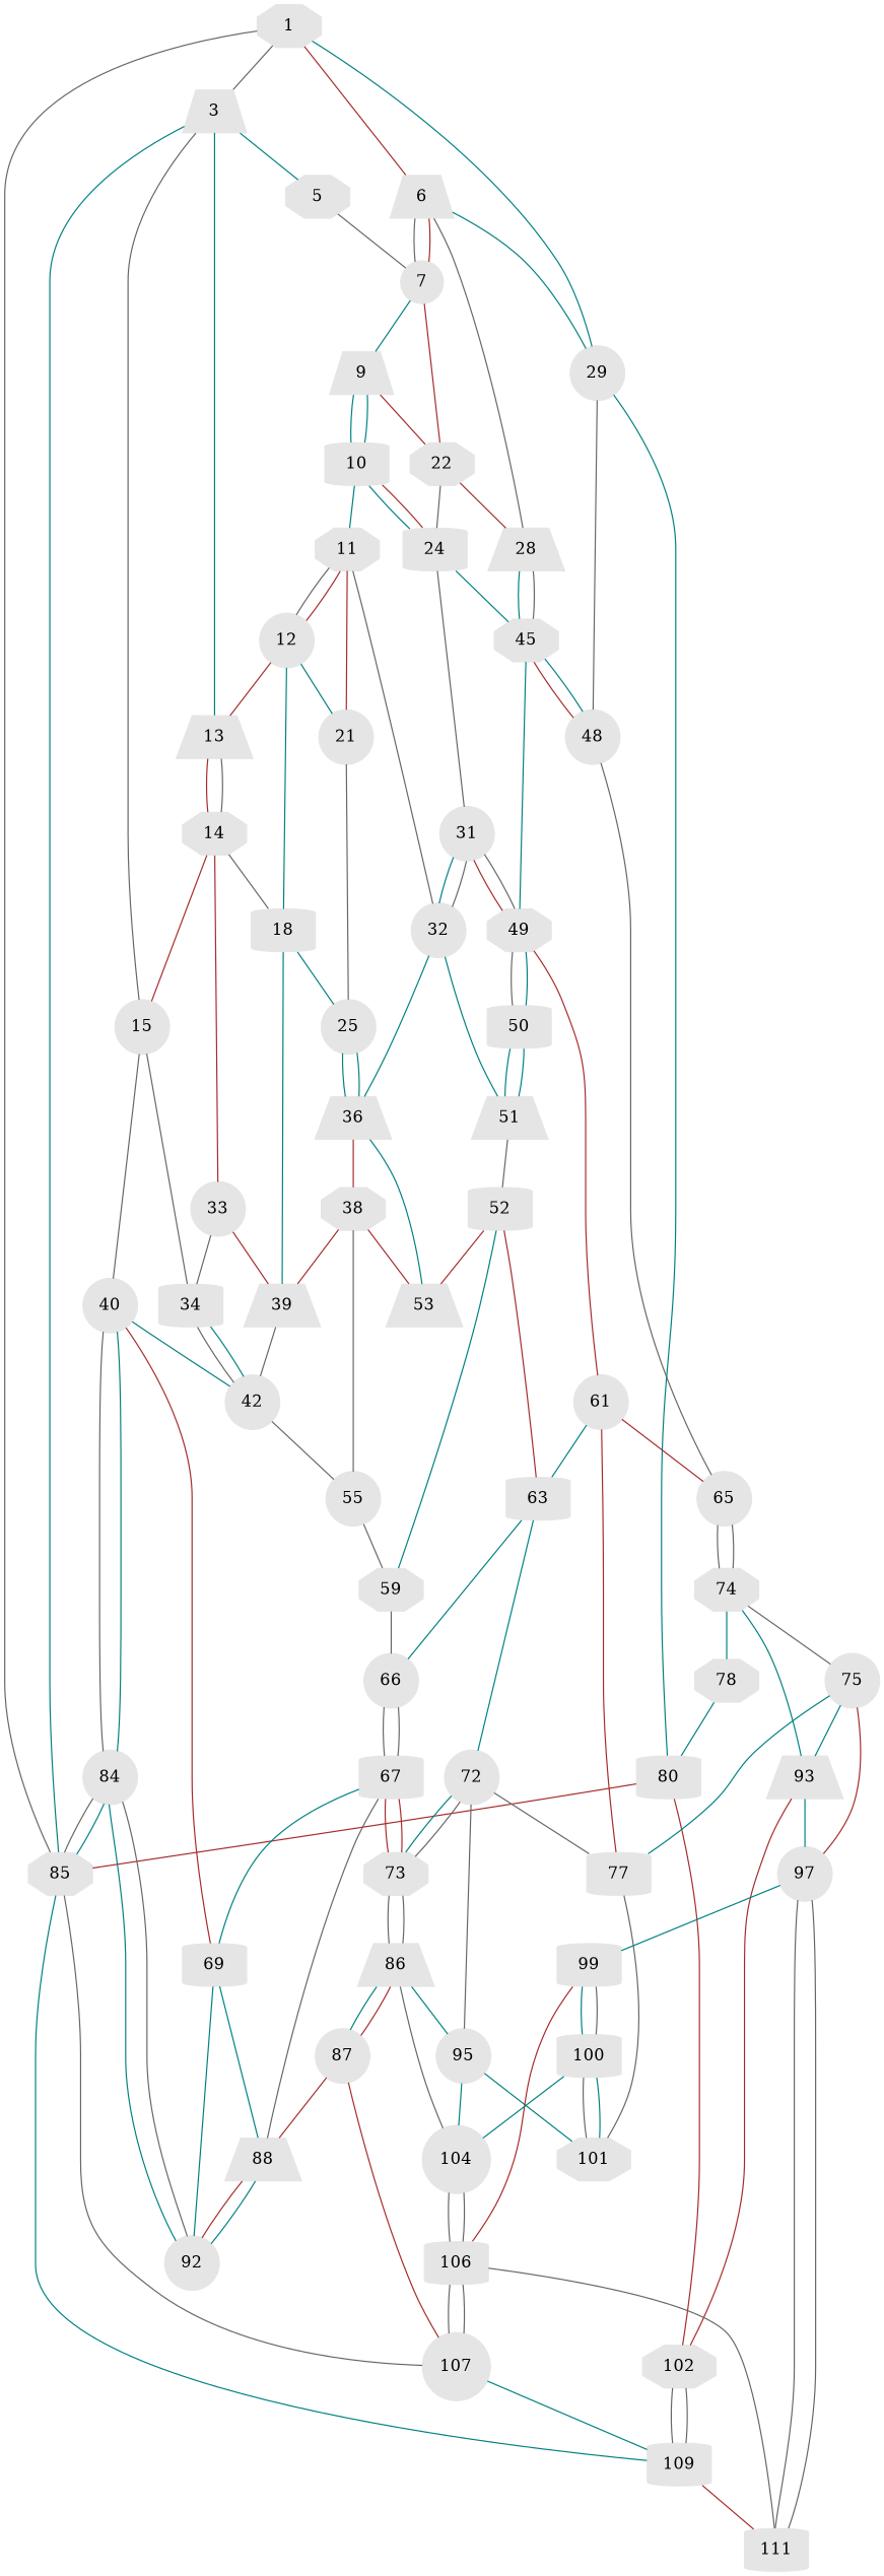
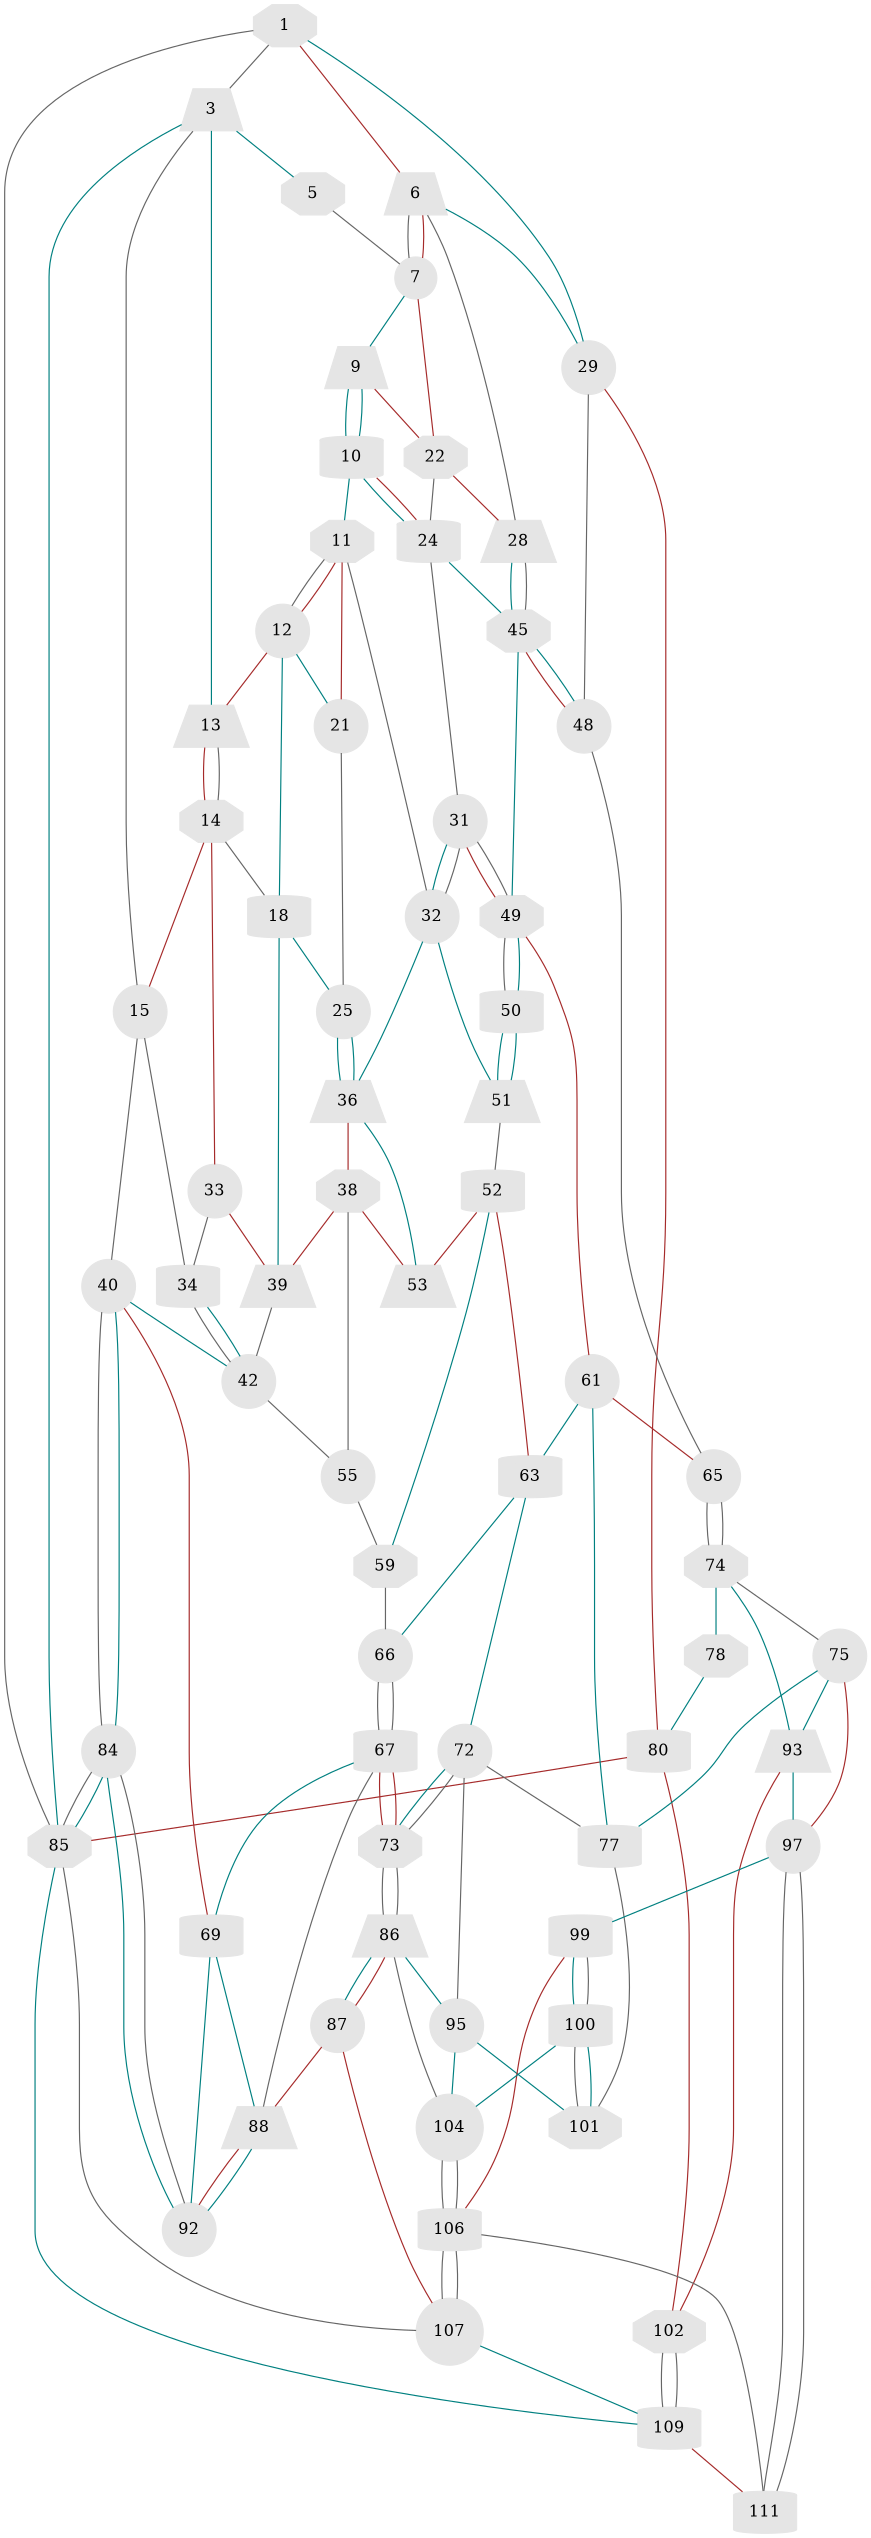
  graph {
    node [color=gray90 shape=circle style=filled]
    edge [color=teal]
    1 [shape=octagon super="+2"]
    3 [shape=trapezium super="+4"]
    6 [shape=trapezium super="+27"]
    29 [super="+47"]
    85 [shape=octagon super="+90"]
    5 [shape=octagon]
    13 [shape=trapezium]
    15 [super="+16"]
    7 [super="+8"]
    28 [shape=trapezium]
    48 [super="+64"]
    80 [shape=cylinder super="+81"]
    107 [super="+108"]
    109 [shape=cylinder super="+110"]
    14 [shape=octagon super="+19"]
    34 [shape=cylinder]
    40 [super="+41"]
    9 [shape=trapezium]
    22 [shape=octagon super="+23"]
    45 [shape=octagon super="+46"]
    10 [shape=cylinder]
    24 [shape=cylinder super="+30"]
    11 [shape=octagon super="+20"]
    12 [super="+17"]
    21
    32 [super="+35"]
    31
    18 [shape=cylinder super="+26"]
    25
    36 [shape=trapezium super="+37"]
    51 [shape=trapezium]
    39 [shape=trapezium super="+43"]
    33
    42 [super="+44"]
    69 [shape=cylinder super="+91"]
    84
    49 [shape=octagon super="+56"]
    38 [shape=octagon super="+54"]
    53 [shape=trapezium]
    65
    102 [shape=octagon]
    50 [shape=cylinder super="+57"]
    61 [super="+62"]
    52 [shape=cylinder super="+58"]
    55
    59 [shape=octagon super="+60"]
    88 [shape=trapezium super="+89"]
    92
    74 [shape=octagon super="+79"]
    78 [shape=octagon]
    63 [shape=cylinder super="+71"]
    77 [shape=cylinder super="+82"]
    66 [super="+70"]
    72 [super="+83"]
    67 [shape=cylinder super="+68"]
    101 [shape=octagon]
    73 [shape=octagon]
    95 [super="+103"]
    75 [super="+76"]
    93 [shape=trapezium super="+94"]
    86 [shape=trapezium super="+96"]
    104 [super="+105"]
    87
    97 [super="+98"]
    99 [shape=cylinder]
    111 [shape=cylinder]
    106 [shape=cylinder super="+112"]
    100 [shape=cylinder]
    1 -- 3 [color=gray40]
    1 -- 6 [color=brown]
    1 -- 29
    1 -- 85 [color=gray40]
    3 -- 85
    3 -- 5
    3 -- 13
    3 -- 15 [color=gray40]
    6 -- 29
    6 -- 7 [color=gray40]
    6 -- 7 [color=brown]
    6 -- 28 [color=gray40]
    29 -- 48 [color=gray40]
-   29 -- 80
+   29 -- 80 [color=brown]
    85 -- 107 [color=gray40]
    85 -- 109
    5 -- 7 [color=gray40]
    13 -- 14 [color=brown]
    13 -- 14 [color=gray40]
    15 -- 34 [color=gray40]
    15 -- 40 [color=gray40]
    7 -- 9
    7 -- 22 [color=brown]
    28 -- 45
    28 -- 45 [color=gray40]
    48 -- 65 [color=gray40]
    80 -- 85 [color=brown]
    80 -- 102 [color=brown]
    107 -- 109
    109 -- 111 [color=brown]
    14 -- 15 [color=brown]
    14 -- 18 [color=gray40]
    14 -- 33 [color=brown]
    34 -- 42 [color=gray40]
    34 -- 42
    40 -- 42
    40 -- 69 [color=brown]
    40 -- 84 [color=gray40]
    40 -- 84
    9 -- 22 [color=brown]
    9 -- 10
    9 -- 10
    22 -- 28 [color=brown]
    22 -- 24 [color=gray40]
    45 -- 48 [color=brown]
    45 -- 48
    45 -- 49
    10 -- 24
    10 -- 24 [color=brown]
    10 -- 11
    24 -- 45
    24 -- 31 [color=gray40]
    11 -- 12 [color=gray40]
    11 -- 12 [color=brown]
    11 -- 21 [color=brown]
    11 -- 32 [color=gray40]
    12 -- 13 [color=brown]
    12 -- 21
    12 -- 18
    21 -- 25 [color=gray40]
    32 -- 36
    32 -- 51
    31 -- 32
    31 -- 32 [color=gray40]
    31 -- 49 [color=brown]
    31 -- 49 [color=gray40]
    18 -- 25
    18 -- 39
    25 -- 36
    25 -- 36
    36 -- 38 [color=brown]
    36 -- 53
    51 -- 52 [color=gray40]
    39 -- 42 [color=gray40]
    33 -- 34 [color=gray40]
    33 -- 39 [color=brown]
    42 -- 55 [color=gray40]
    69 -- 88
    69 -- 92
    84 -- 85 [color=gray40]
    84 -- 85
    84 -- 92
    84 -- 92 [color=gray40]
    49 -- 50 [color=gray40 weight=2]
    49 -- 50
    49 -- 61 [color=brown]
    38 -- 39 [color=brown]
    38 -- 53 [color=brown]
    38 -- 55 [color=gray40]
    65 -- 74 [color=gray40]
    65 -- 74 [color=gray40]
    102 -- 109 [color=gray40]
    102 -- 109 [color=gray40]
    50 -- 51
    50 -- 51
    61 -- 65 [color=brown]
    61 -- 63
-   61 -- 77 [color=brown]
+   61 -- 77
    52 -- 53 [color=brown]
    52 -- 59
    52 -- 63 [color=brown]
    55 -- 59 [color=gray40]
    59 -- 66 [color=gray40 weight=2]
    88 -- 92 [color=brown]
    88 -- 92
    74 -- 78
    74 -- 75 [color=gray40]
    74 -- 93
    78 -- 80
    63 -- 66
    63 -- 72
    77 -- 101 [color=gray40]
    66 -- 67 [color=gray40]
    66 -- 67 [color=gray40]
    72 -- 77 [color=gray40]
    72 -- 73
    72 -- 73 [color=gray40]
    72 -- 95 [color=gray40]
    67 -- 69
    67 -- 88 [color=gray40]
    67 -- 73 [color=brown]
    67 -- 73 [color=brown]
    73 -- 86 [color=gray40]
    73 -- 86 [color=gray40]
    95 -- 101
    95 -- 104
    75 -- 77
    75 -- 93
    75 -- 97 [color=brown]
    93 -- 102 [color=brown]
    93 -- 97
    86 -- 95
    86 -- 104 [color=gray40]
    86 -- 87
    86 -- 87 [color=brown]
    104 -- 106 [color=gray40]
    104 -- 106 [color=gray40]
    87 -- 107 [color=brown]
    87 -- 88 [color=brown]
    97 -- 99
    97 -- 111 [color=gray40]
    97 -- 111 [color=gray40]
    99 -- 106 [color=brown]
    99 -- 100
    99 -- 100 [color=gray40]
    106 -- 107 [color=gray40]
    106 -- 107 [color=gray40]
    106 -- 111 [color=gray40]
    100 -- 101 [color=gray40]
    100 -- 101
    100 -- 104
  }
